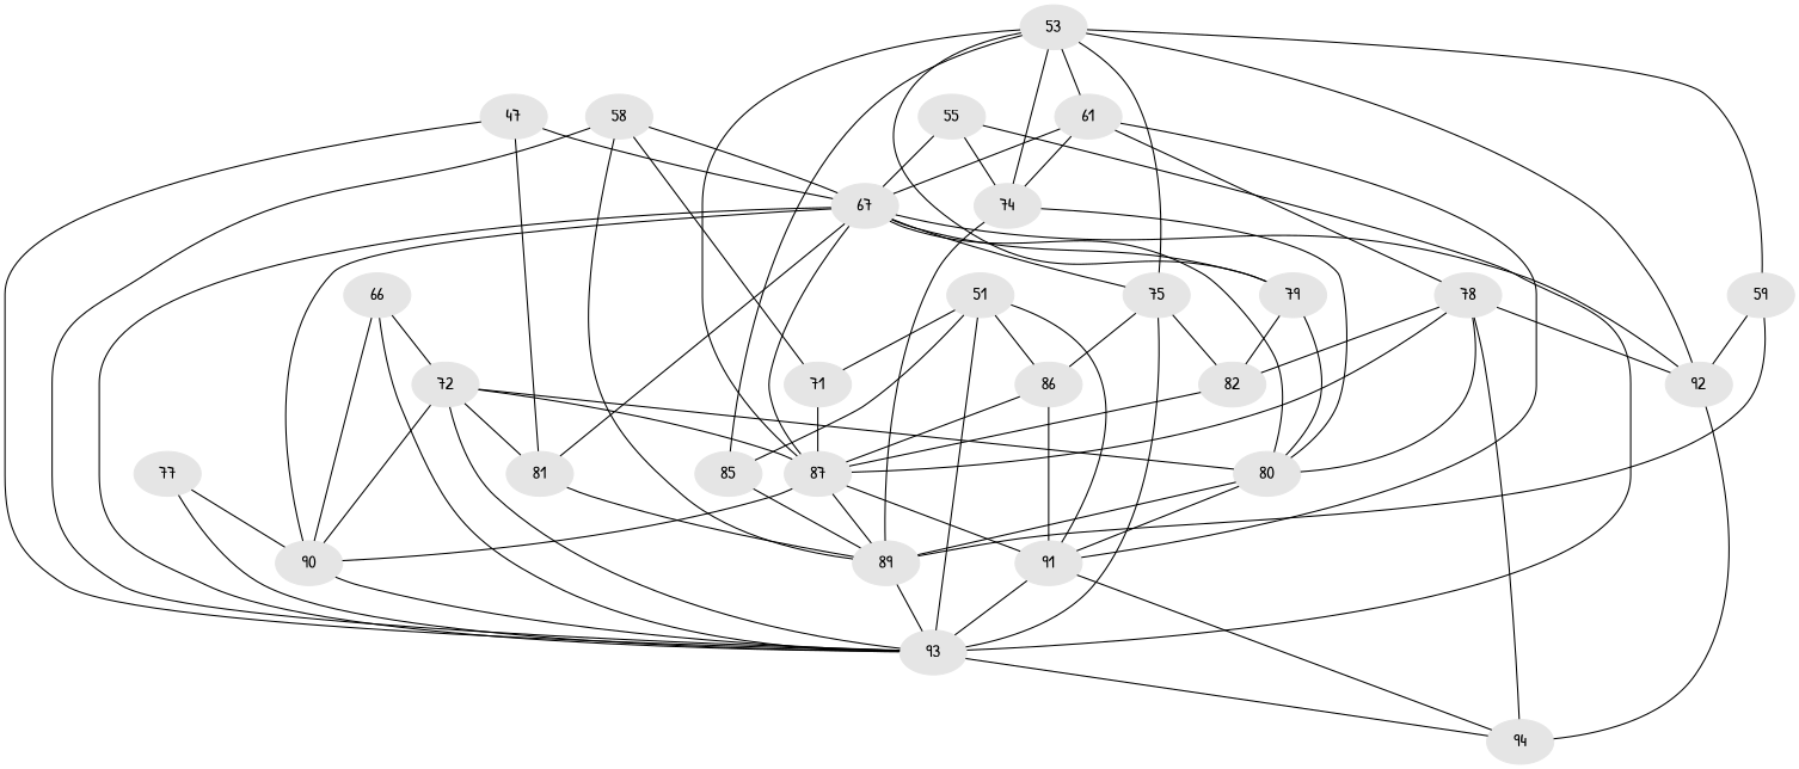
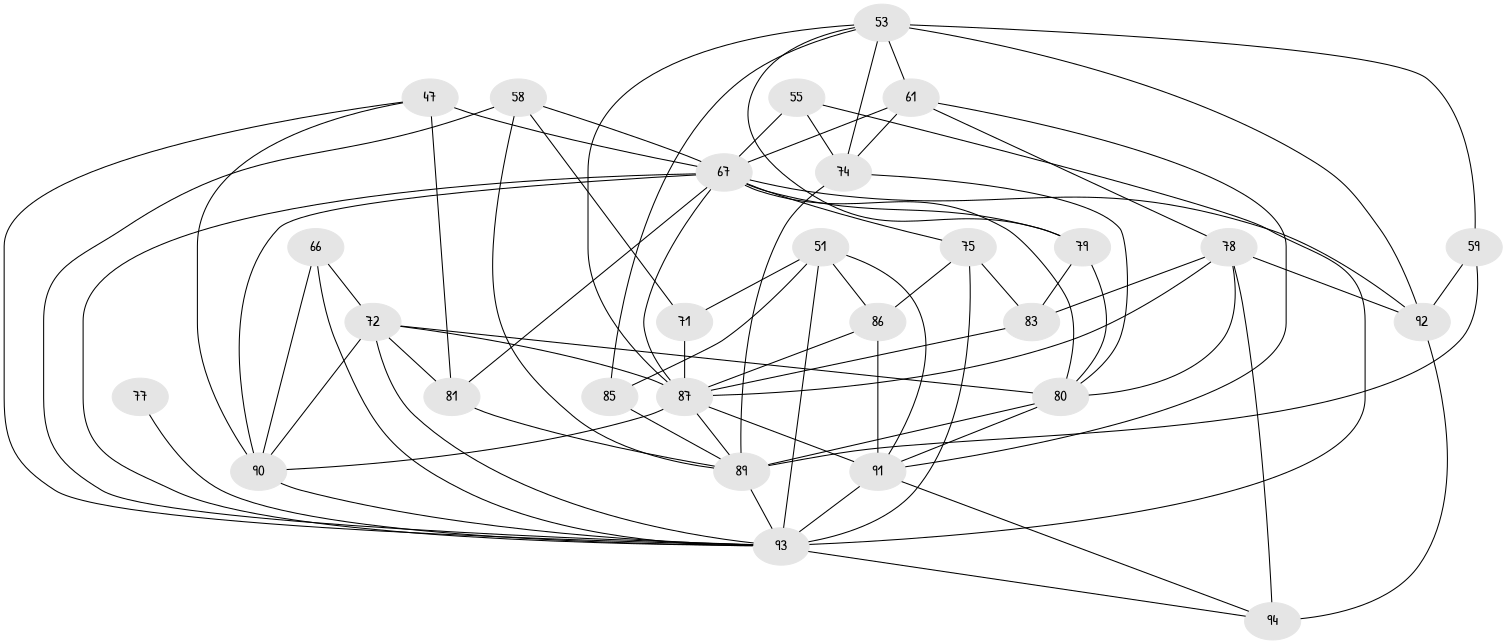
  graph {
    fontname="Patrick Hand"
    node [color=gray90 fontname="Patrick Hand" style=filled]
    edge [fontname="Patrick Hand"]
    67 [super="+20+19+64"]
    81 [super="+18"]
    93 [super="+88+48"]
    75 [super="+52"]
    79 [super="+33"]
    87 [super="+49+68"]
    92 [super="+76"]
    80 [super="+44+63"]
    90 [super="+42"]
    47
    89 [super="+4+35+83"]
    94 [super="+70"]
    51 [super="+16+31"]
    71
    85
    86
    91 [super="+69+73+65"]
    53 [super="+32"]
    59
    61 [super="+50+22+36"]
    74 [super="+25+56"]
    78 [super="+54"]
-   82 [super="+45"]
+   82 [super="+45" label=83]
    55 [super="+43"]
    77
    58 [super="+13"]
    66 [super="+1"]
    72 [super="+14+34"]
    67 -- 81 [weight=2]
    67 -- 93 [weight=3]
    67 -- 75 [weight=2]
    67 -- 79 [weight=3]
    67 -- 87
    67 -- 92
    67 -- 80
    67 -- 90
    81 -- 89
    93 -- 94
    75 -- 93
    75 -- 86
    75 -- 82 [weight=2]
    79 -- 80
    79 -- 82
    87 -- 90 [weight=2]
    87 -- 89
    87 -- 91
    92 -- 94 [weight=2]
    80 -- 89
    80 -- 91
    90 -- 93
    47 -- 67
    47 -- 81 [weight=2]
    47 -- 93
    89 -- 93 [weight=2]
    51 -- 93 [weight=2]
    51 -- 71 [weight=2]
    51 -- 85
    51 -- 86
    51 -- 91 [weight=2]
    71 -- 87
    85 -- 89 [weight=2]
    86 -- 87
    86 -- 91
    91 -- 93 [weight=8]
    91 -- 94 [weight=2]
-   53 -- 75 [weight=2]
    53 -- 79
    53 -- 87 [weight=2]
    53 -- 92
    53 -- 85
    53 -- 59
    53 -- 61
    53 -- 74
    59 -- 92
    59 -- 89 [weight=2]
    61 -- 67 [weight=3]
    61 -- 91 [weight=3]
    61 -- 74 [weight=2]
    61 -- 78
    74 -- 80
    74 -- 89 [weight=3]
    78 -- 87
    78 -- 92
    78 -- 80
    78 -- 94
    78 -- 82
    82 -- 87 [weight=3]
    55 -- 67 [weight=2]
    55 -- 93
    55 -- 74
    77 -- 93
-   77 -- 90
+   47 -- 90
    58 -- 67 [weight=2]
    58 -- 93
    58 -- 89 [weight=2]
    58 -- 71
    66 -- 93 [weight=2]
    66 -- 90 [weight=2]
    66 -- 72 [weight=2]
    72 -- 81
    72 -- 93 [weight=2]
    72 -- 87
    72 -- 80 [weight=2]
    72 -- 90 [weight=2]
  }
